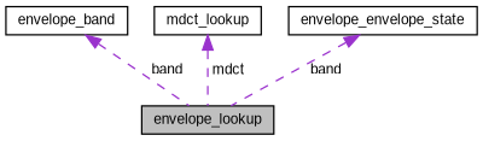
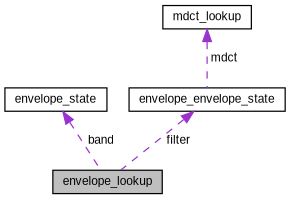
  digraph {
    fontname="Liberation Sans"
    node [color=black fillcolor=white fontname="Liberation Sans" fontsize=10 shape=record style=filled]
    edge [color=darkorchid3 dir=back fontname="Liberation Sans" fontsize=10 labelfontname=Helvetica labelfontsize=10 style=dashed]
    n1 [fillcolor=grey75 fontcolor=black height=0.2 label=envelope_lookup width=0.4]
-   n2 [height=0.2 label=envelope_band width=0.4]
+   n2 [height=0.2 label=envelope_state width=0.4]
    n3 [height=0.2 label=mdct_lookup width=0.4]
    n4 [height=0.2 label=envelope_envelope_state width=0.4]
    n2 -> n1 [label=" band"]
-   n3 -> n1 [label=" mdct"]
-   n4 -> n1 [label=" band"]
+   n3 -> n4 [label=" mdct"]
+   n4 -> n1 [label=" filter"]
  }
